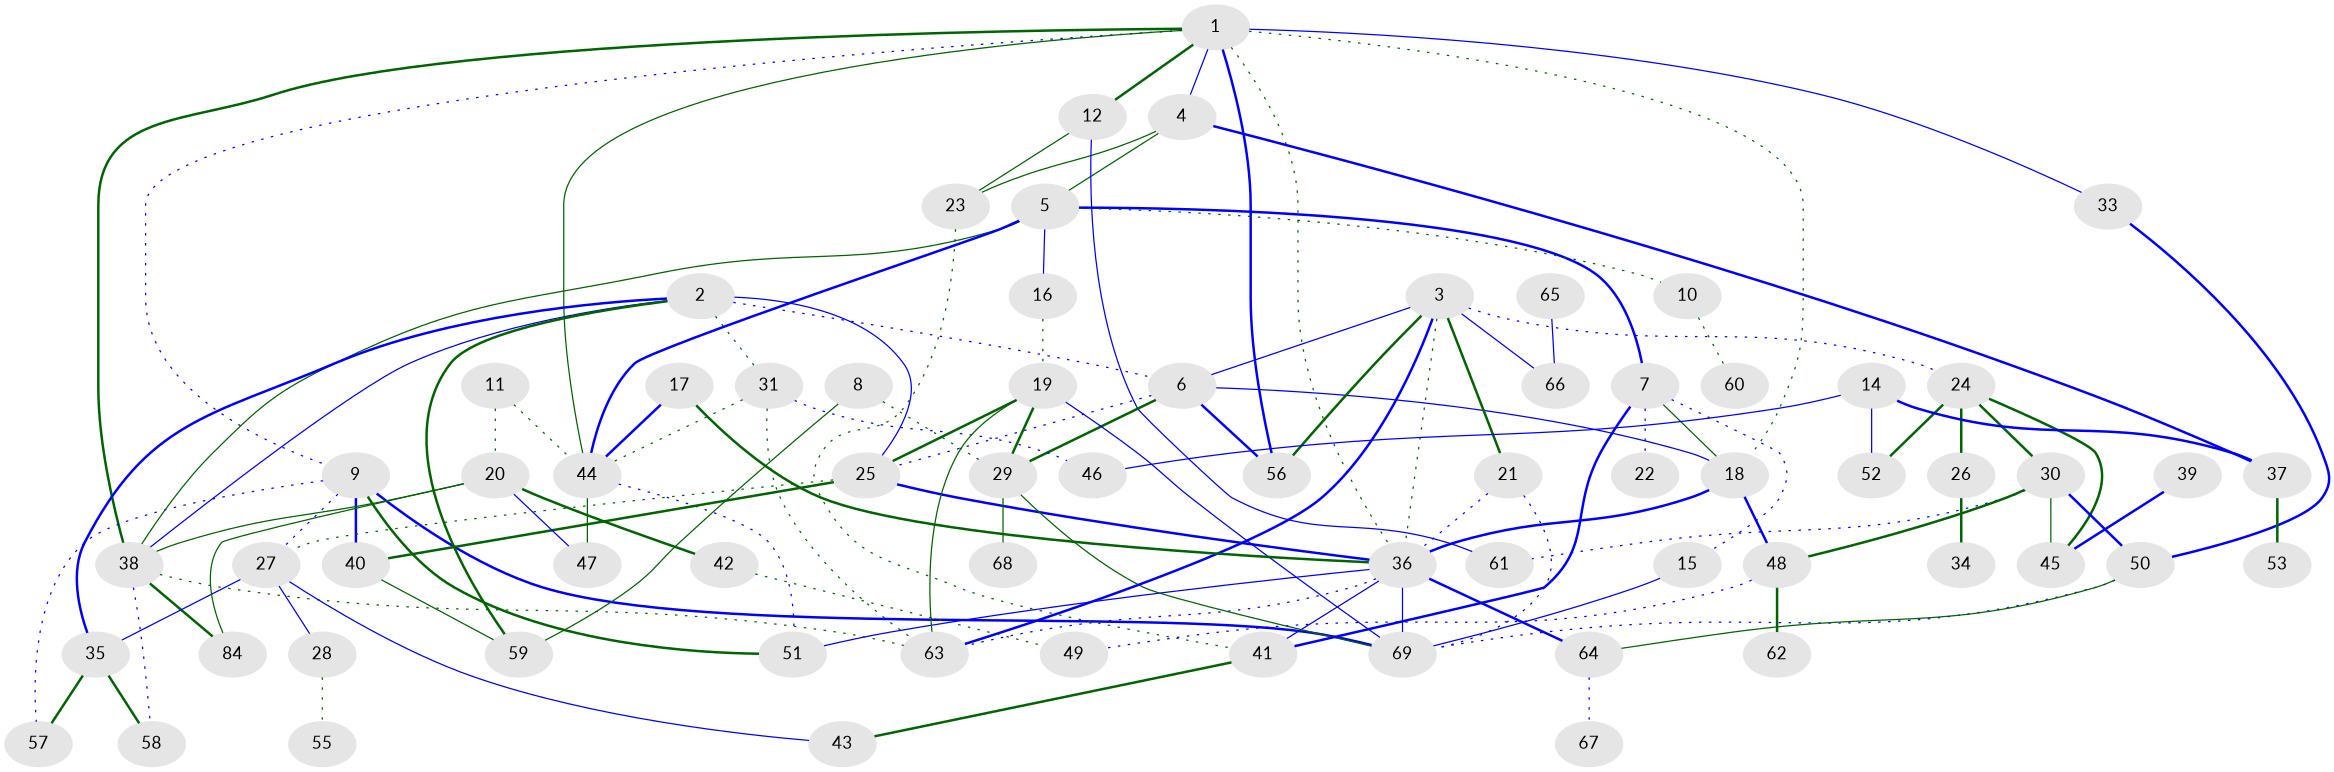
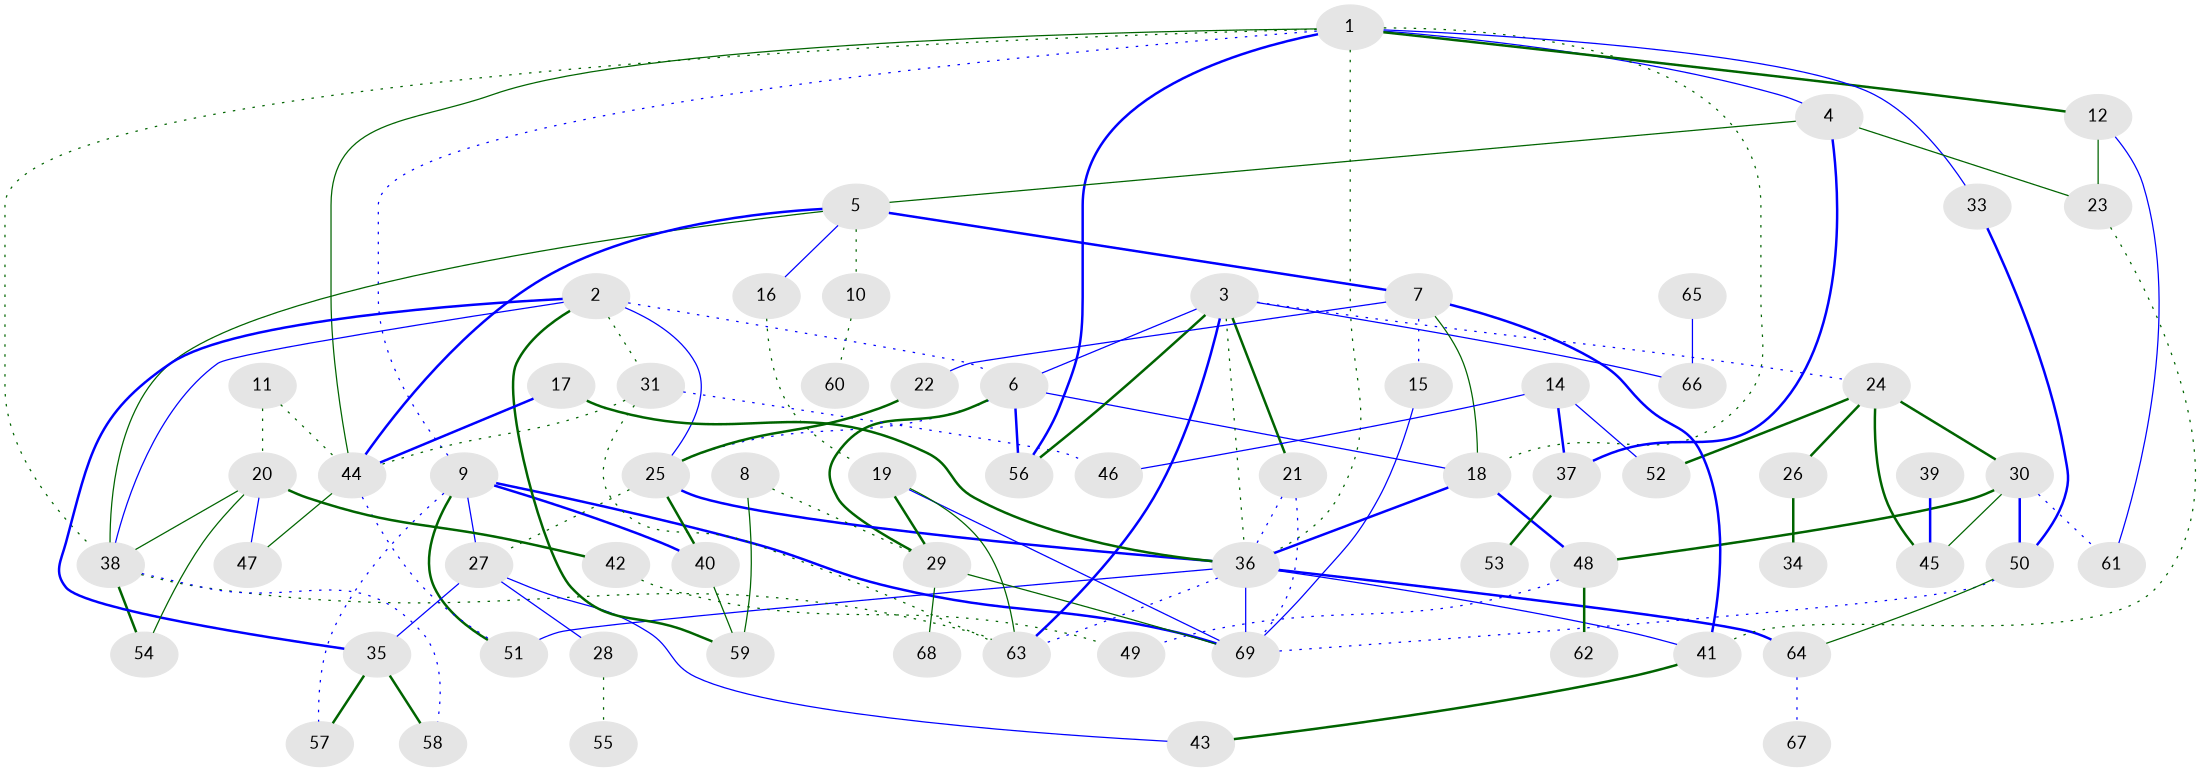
  graph {
    fontname=Lato
    node [color=gray90 fontname=Lato style=filled]
    edge [color=blue fontname=Lato style=bold weight=1.0]
    1
    4
    9
    12
    18
    33
    36
    38
    44
    56
    5
    23
    37
    27
    40
    51
    57
    69
    61
    48
    50
    63
    41
    64
-   54 [label=84]
+   54
    58
    47
    2
    6
    25
    31
    35
    59
    29
    46
    3
    21
    24
    66
    45
    52
    26
    30
    7
    10
    16
    53
    15
    22
    60
    19
    68
    43
    8
    28
    11
    20
    42
    14
    17
    62
    49
    34
    55
    67
    39
    65
    1 -- 4 [style=solid]
    1 -- 9 [style=dotted]
    1 -- 12 [color=darkgreen]
    1 -- 18 [color=darkgreen style=dotted]
    1 -- 33 [style=solid]
    1 -- 36 [color=darkgreen style=dotted weight=2.0]
-   1 -- 38 [color=darkgreen]
+   1 -- 38 [color=darkgreen style=dotted]
    1 -- 44 [color=darkgreen style=solid]
    1 -- 56
    4 -- 5 [color=darkgreen style=solid]
    4 -- 23 [color=darkgreen style=solid]
    4 -- 37
-   9 -- 27 [style=dotted]
+   9 -- 27 [style=solid]
    9 -- 40
    9 -- 51 [color=darkgreen]
    9 -- 57 [style=dotted]
    9 -- 69
    12 -- 23 [color=darkgreen style=solid]
    12 -- 61 [style=solid]
    18 -- 36
    18 -- 48
    33 -- 50
    36 -- 51 [style=solid]
    36 -- 69 [style=solid]
    36 -- 63 [style=dotted]
    36 -- 41 [style=solid]
    36 -- 64
    38 -- 63 [color=darkgreen style=dotted]
    38 -- 54 [color=darkgreen]
    38 -- 58 [style=dotted]
    44 -- 51 [style=dotted]
    44 -- 47 [color=darkgreen style=solid]
    5 -- 38 [color=darkgreen style=solid]
    5 -- 44
    5 -- 7 [weight=2.0]
    5 -- 10 [color=darkgreen style=dotted]
    5 -- 16 [style=solid]
    23 -- 41 [color=darkgreen style=dotted]
    37 -- 53 [color=darkgreen]
    27 -- 35 [style=solid]
    27 -- 43 [style=solid]
    27 -- 28 [style=solid]
    40 -- 59 [color=darkgreen style=solid]
    48 -- 62 [color=darkgreen]
    48 -- 49 [style=dotted]
    50 -- 69 [style=dotted]
    50 -- 64 [color=darkgreen style=solid]
    41 -- 43 [color=darkgreen]
    64 -- 67 [style=dotted]
    2 -- 38 [style=solid]
    2 -- 6 [style=dotted]
    2 -- 25 [style=solid]
    2 -- 31 [color=darkgreen style=dotted]
    2 -- 35
    2 -- 59 [color=darkgreen]
    6 -- 18 [style=solid]
    6 -- 56
    6 -- 25 [style=dotted]
    6 -- 29 [color=darkgreen]
    25 -- 36
    25 -- 27 [color=darkgreen style=dotted]
    25 -- 40 [color=darkgreen]
    31 -- 44 [color=darkgreen style=dotted]
    31 -- 63 [color=darkgreen style=dotted]
    31 -- 46 [style=dotted]
    35 -- 57 [color=darkgreen]
    35 -- 58 [color=darkgreen]
    29 -- 69 [color=darkgreen style=solid]
    29 -- 68 [color=darkgreen style=solid]
    3 -- 36 [color=darkgreen style=dotted]
    3 -- 56 [color=darkgreen]
    3 -- 63
    3 -- 6 [style=solid]
    3 -- 21 [color=darkgreen]
    3 -- 24 [style=dotted]
    3 -- 66 [style=solid]
    21 -- 36 [style=dotted]
    21 -- 69 [style=dotted]
    24 -- 45 [color=darkgreen]
    24 -- 52 [color=darkgreen]
    24 -- 26 [color=darkgreen]
    24 -- 30 [color=darkgreen]
    26 -- 34 [color=darkgreen]
    30 -- 61 [style=dotted]
    30 -- 48 [color=darkgreen]
    30 -- 50
    30 -- 45 [color=darkgreen style=solid]
    7 -- 18 [color=darkgreen style=solid]
    7 -- 41
    7 -- 15 [style=dotted]
-   7 -- 22 [style=dotted]
+   7 -- 22 [style=solid]
    10 -- 60 [color=darkgreen style=dotted]
    16 -- 19 [color=darkgreen style=dotted]
    15 -- 69 [style=solid]
-   19 -- 25 [color=darkgreen]
+   22 -- 25 [color=darkgreen]
    19 -- 69 [style=solid]
    19 -- 63 [color=darkgreen style=solid]
    19 -- 29 [color=darkgreen]
    8 -- 59 [color=darkgreen style=solid]
    8 -- 29 [color=darkgreen style=dotted]
    28 -- 55 [color=darkgreen style=dotted]
    11 -- 44 [color=darkgreen style=dotted]
    11 -- 20 [color=darkgreen style=dotted]
    20 -- 38 [color=darkgreen style=solid]
    20 -- 54 [color=darkgreen style=solid]
    20 -- 47 [style=solid]
    20 -- 42 [color=darkgreen]
    42 -- 49 [color=darkgreen style=dotted]
    14 -- 37
    14 -- 46 [style=solid]
    14 -- 52 [style=solid]
    17 -- 36 [color=darkgreen]
    17 -- 44
    39 -- 45
    65 -- 66 [style=solid]
  }
